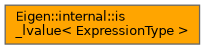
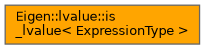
  digraph {
    rankdir=TB
-   n1 [color=grey40 fillcolor=orange fontname=Helvetica fontsize=10 height=0.2 label="Eigen::internal::is\l_lvalue\< ExpressionType \>" shape=box style=filled width=0.4]
+   n1 [color=grey40 fillcolor=orange fontname=Helvetica fontsize=10 height=0.2 label="Eigen::lvalue::is\l_lvalue\< ExpressionType \>" shape=box style=filled width=0.4]
  }
